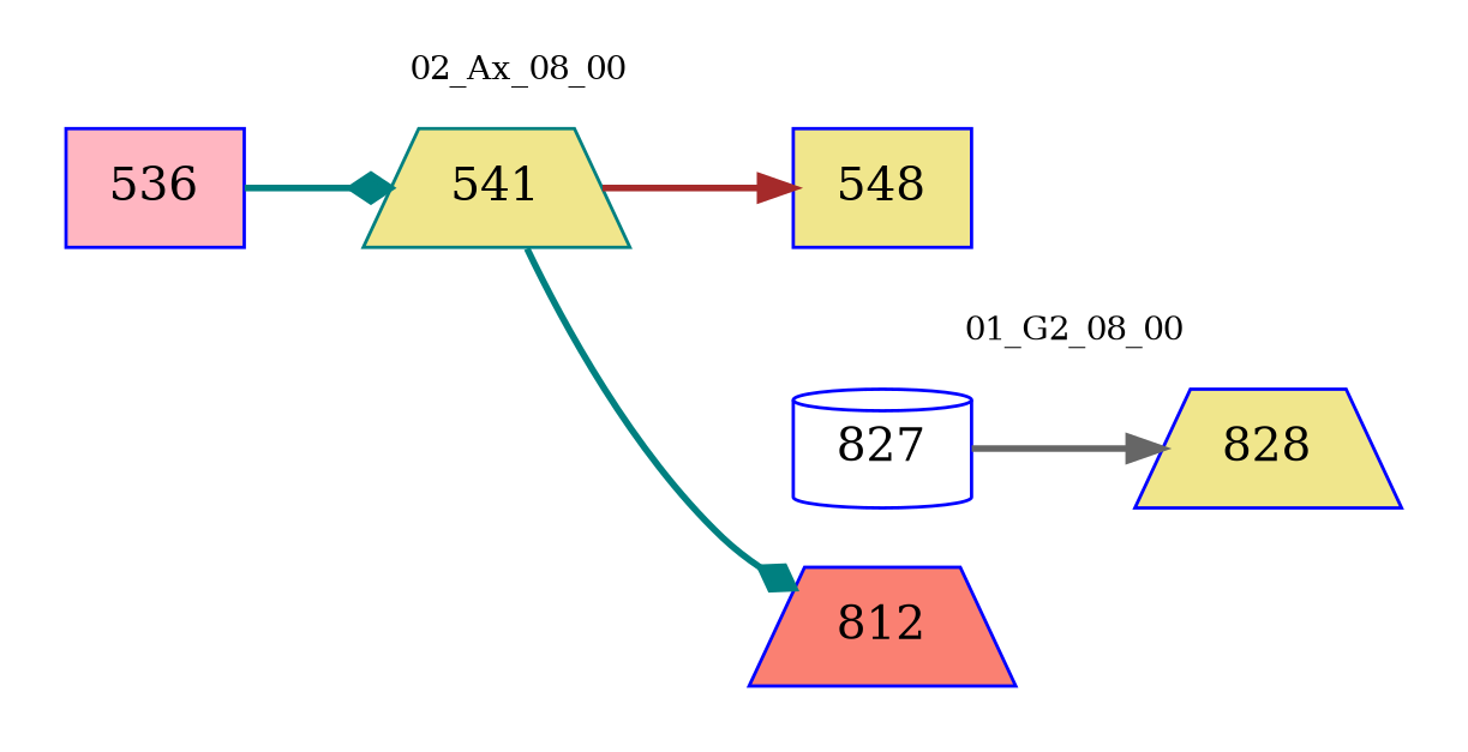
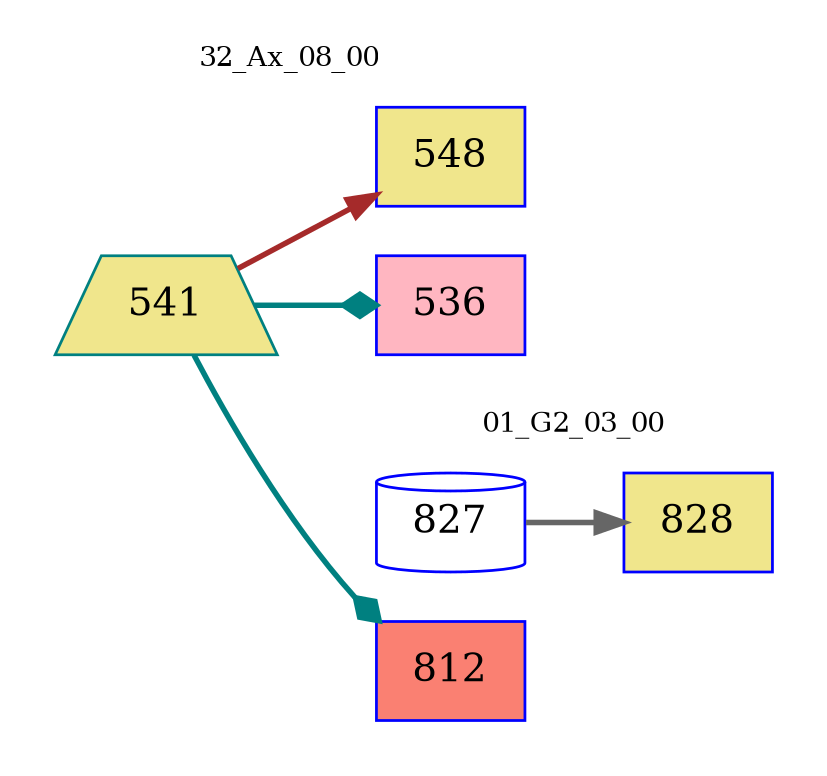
  digraph {
    rankdir=LR
    node [color=blue fillcolor=khaki shape=box style=filled]
    edge [arrowhead=diamond color=teal style=bold]
    n1 [color=teal label=541 shape=trapezium]
    n2 [fillcolor=lightpink label=536]
    n3 [label=548]
    n4 [fillcolor=white label=827 shape=cylinder]
-   n5 [fillcolor=salmon label=812 shape=trapezium]
-   n6 [label=828 shape=trapezium]
+   n5 [fillcolor=salmon label=812]
+   n6 [label=828]
    subgraph cluster_1 {
      color=white
      fontsize=10
-     label="02_Ax_08_00"
+     label="32_Ax_08_00"
      n1
      n2
      n3
    }
    subgraph cluster_2 {
      color=white
      fontsize=10
-     label="01_G2_08_00"
+     label="01_G2_03_00"
      n4
      n5
      n6
    }
-   n2 -> n1
+   n1 -> n2
    n1 -> n3 [arrowhead=normal color=brown]
    n1 -> n5
    n4 -> n6 [arrowhead=normal color=gray40]
  }
